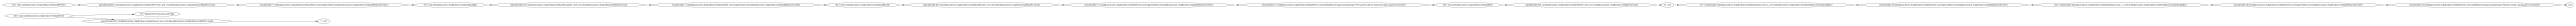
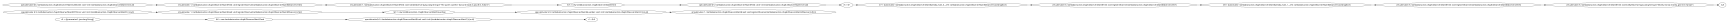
  digraph {
    fontname="Noto Sans"
    rankdir=LR
    node [fontname="Noto Sans"]
    edge [fontname="Noto Sans"]
    "r9 := @parameter0: java.lang.String[]"
    "$r0 = new lambdasinaction.chap8.ObserverMain$Feed"
    "specialinvoke $r0.<lambdasinaction.chap8.ObserverMain$Feed: void <init>(lambdasinaction.chap8.ObserverMain$1)>(null)"
    "r1 = $r0"
-   "$r2 = new lambdasinaction.chap8.ObserverMain$NYTimes"
    "specialinvoke $r2.<lambdasinaction.chap8.ObserverMain$NYTimes: void <init>(lambdasinaction.chap8.ObserverMain$1)>(null)"
    "virtualinvoke r1.<lambdasinaction.chap8.ObserverMain$Feed: void registerObserver(lambdasinaction.chap8.ObserverMain$Observer)>($r2)"
    "$r3 = new lambdasinaction.chap8.ObserverMain$Guardian"
    "specialinvoke $r3.<lambdasinaction.chap8.ObserverMain$Guardian: void <init>(lambdasinaction.chap8.ObserverMain$1)>(null)"
    "virtualinvoke r1.<lambdasinaction.chap8.ObserverMain$Feed: void registerObserver(lambdasinaction.chap8.ObserverMain$Observer)>($r3)"
-   "$r4 = new lambdasinaction.chap8.ObserverMain$LeMonde"
    "specialinvoke $r4.<lambdasinaction.chap8.ObserverMain$LeMonde: void <init>(lambdasinaction.chap8.ObserverMain$1)>(null)"
    "virtualinvoke r1.<lambdasinaction.chap8.ObserverMain$Feed: void registerObserver(lambdasinaction.chap8.ObserverMain$Observer)>($r4)"
    "virtualinvoke r1.<lambdasinaction.chap8.ObserverMain$Feed: void notifyObservers(java.lang.String)>(\"The queen said her favourite book is Java 8 in Action!\")"
    "$r5 = new lambdasinaction.chap8.ObserverMain$Feed"
    "specialinvoke $r5.<lambdasinaction.chap8.ObserverMain$Feed: void <init>(lambdasinaction.chap8.ObserverMain$1)>(null)"
    "r6 = $r5"
    "$r7 = staticinvoke <lambdasinaction.chap8.ObserverMain$lambda_main_0__273: lambdasinaction.chap8.ObserverMain$Observer bootstrap$()>()"
    "virtualinvoke r6.<lambdasinaction.chap8.ObserverMain$Feed: void registerObserver(lambdasinaction.chap8.ObserverMain$Observer)>($r7)"
    "$r8 = staticinvoke <lambdasinaction.chap8.ObserverMain$lambda_main_1__274: lambdasinaction.chap8.ObserverMain$Observer bootstrap$()>()"
    "virtualinvoke r6.<lambdasinaction.chap8.ObserverMain$Feed: void registerObserver(lambdasinaction.chap8.ObserverMain$Observer)>($r8)"
    "virtualinvoke r6.<lambdasinaction.chap8.ObserverMain$Feed: void notifyObservers(java.lang.String)>(\"Money money money, give me money!\")"
    n23 [label=null]
-   "$r0 = new lambdasinaction.chap8.ObserverMain$Feed" -> "r9 := @parameter0: java.lang.String[]"
+   "r9 := @parameter0: java.lang.String[]" -> "$r0 = new lambdasinaction.chap8.ObserverMain$Feed"
    "$r0 = new lambdasinaction.chap8.ObserverMain$Feed" -> "specialinvoke $r0.<lambdasinaction.chap8.ObserverMain$Feed: void <init>(lambdasinaction.chap8.ObserverMain$1)>(null)"
    "specialinvoke $r0.<lambdasinaction.chap8.ObserverMain$Feed: void <init>(lambdasinaction.chap8.ObserverMain$1)>(null)" -> "r1 = $r0"
-   "$r2 = new lambdasinaction.chap8.ObserverMain$NYTimes" -> "specialinvoke $r2.<lambdasinaction.chap8.ObserverMain$NYTimes: void <init>(lambdasinaction.chap8.ObserverMain$1)>(null)"
    "specialinvoke $r2.<lambdasinaction.chap8.ObserverMain$NYTimes: void <init>(lambdasinaction.chap8.ObserverMain$1)>(null)" -> "virtualinvoke r1.<lambdasinaction.chap8.ObserverMain$Feed: void registerObserver(lambdasinaction.chap8.ObserverMain$Observer)>($r2)"
    "virtualinvoke r1.<lambdasinaction.chap8.ObserverMain$Feed: void registerObserver(lambdasinaction.chap8.ObserverMain$Observer)>($r2)" -> "$r3 = new lambdasinaction.chap8.ObserverMain$Guardian"
    "$r3 = new lambdasinaction.chap8.ObserverMain$Guardian" -> "specialinvoke $r3.<lambdasinaction.chap8.ObserverMain$Guardian: void <init>(lambdasinaction.chap8.ObserverMain$1)>(null)"
    "specialinvoke $r3.<lambdasinaction.chap8.ObserverMain$Guardian: void <init>(lambdasinaction.chap8.ObserverMain$1)>(null)" -> "virtualinvoke r1.<lambdasinaction.chap8.ObserverMain$Feed: void registerObserver(lambdasinaction.chap8.ObserverMain$Observer)>($r3)"
-   "virtualinvoke r1.<lambdasinaction.chap8.ObserverMain$Feed: void registerObserver(lambdasinaction.chap8.ObserverMain$Observer)>($r3)" -> "$r4 = new lambdasinaction.chap8.ObserverMain$LeMonde"
-   "$r4 = new lambdasinaction.chap8.ObserverMain$LeMonde" -> "specialinvoke $r4.<lambdasinaction.chap8.ObserverMain$LeMonde: void <init>(lambdasinaction.chap8.ObserverMain$1)>(null)"
    "specialinvoke $r4.<lambdasinaction.chap8.ObserverMain$LeMonde: void <init>(lambdasinaction.chap8.ObserverMain$1)>(null)" -> "virtualinvoke r1.<lambdasinaction.chap8.ObserverMain$Feed: void registerObserver(lambdasinaction.chap8.ObserverMain$Observer)>($r4)"
    "virtualinvoke r1.<lambdasinaction.chap8.ObserverMain$Feed: void registerObserver(lambdasinaction.chap8.ObserverMain$Observer)>($r4)" -> "virtualinvoke r1.<lambdasinaction.chap8.ObserverMain$Feed: void notifyObservers(java.lang.String)>(\"The queen said her favourite book is Java 8 in Action!\")"
    "virtualinvoke r1.<lambdasinaction.chap8.ObserverMain$Feed: void notifyObservers(java.lang.String)>(\"The queen said her favourite book is Java 8 in Action!\")" -> "$r5 = new lambdasinaction.chap8.ObserverMain$Feed"
    "$r5 = new lambdasinaction.chap8.ObserverMain$Feed" -> "specialinvoke $r5.<lambdasinaction.chap8.ObserverMain$Feed: void <init>(lambdasinaction.chap8.ObserverMain$1)>(null)"
    "specialinvoke $r5.<lambdasinaction.chap8.ObserverMain$Feed: void <init>(lambdasinaction.chap8.ObserverMain$1)>(null)" -> "r6 = $r5"
    "r6 = $r5" -> "$r7 = staticinvoke <lambdasinaction.chap8.ObserverMain$lambda_main_0__273: lambdasinaction.chap8.ObserverMain$Observer bootstrap$()>()"
    "$r7 = staticinvoke <lambdasinaction.chap8.ObserverMain$lambda_main_0__273: lambdasinaction.chap8.ObserverMain$Observer bootstrap$()>()" -> "virtualinvoke r6.<lambdasinaction.chap8.ObserverMain$Feed: void registerObserver(lambdasinaction.chap8.ObserverMain$Observer)>($r7)"
    "virtualinvoke r6.<lambdasinaction.chap8.ObserverMain$Feed: void registerObserver(lambdasinaction.chap8.ObserverMain$Observer)>($r7)" -> "$r8 = staticinvoke <lambdasinaction.chap8.ObserverMain$lambda_main_1__274: lambdasinaction.chap8.ObserverMain$Observer bootstrap$()>()"
    "$r8 = staticinvoke <lambdasinaction.chap8.ObserverMain$lambda_main_1__274: lambdasinaction.chap8.ObserverMain$Observer bootstrap$()>()" -> "virtualinvoke r6.<lambdasinaction.chap8.ObserverMain$Feed: void registerObserver(lambdasinaction.chap8.ObserverMain$Observer)>($r8)"
    "virtualinvoke r6.<lambdasinaction.chap8.ObserverMain$Feed: void registerObserver(lambdasinaction.chap8.ObserverMain$Observer)>($r8)" -> "virtualinvoke r6.<lambdasinaction.chap8.ObserverMain$Feed: void notifyObservers(java.lang.String)>(\"Money money money, give me money!\")"
    "virtualinvoke r6.<lambdasinaction.chap8.ObserverMain$Feed: void notifyObservers(java.lang.String)>(\"Money money money, give me money!\")" -> n23
  }
